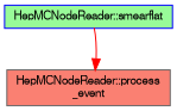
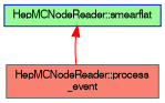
  digraph {
    rankdir=TB
    node [fontname=FreeSans fontsize=10 shape=record style=filled]
    n1 [color=blue fillcolor=palegreen fontcolor=black height=0.2 label="HepMCNodeReader::smearflat" width=0.4]
    n2 [color=gray40 height=0.2 label="HepMCNodeReader::process\l_event" width=0.4 fillcolor=salmon]
-   n2 -> n1 [color=red dir=back fontname=FreeSans fontsize=10 labelfontname=FreeSans labelfontsize=10 style=solid]
+   n1 -> n2 [color=red dir=back fontname=FreeSans fontsize=10 labelfontname=FreeSans labelfontsize=10 style=solid]
  }
